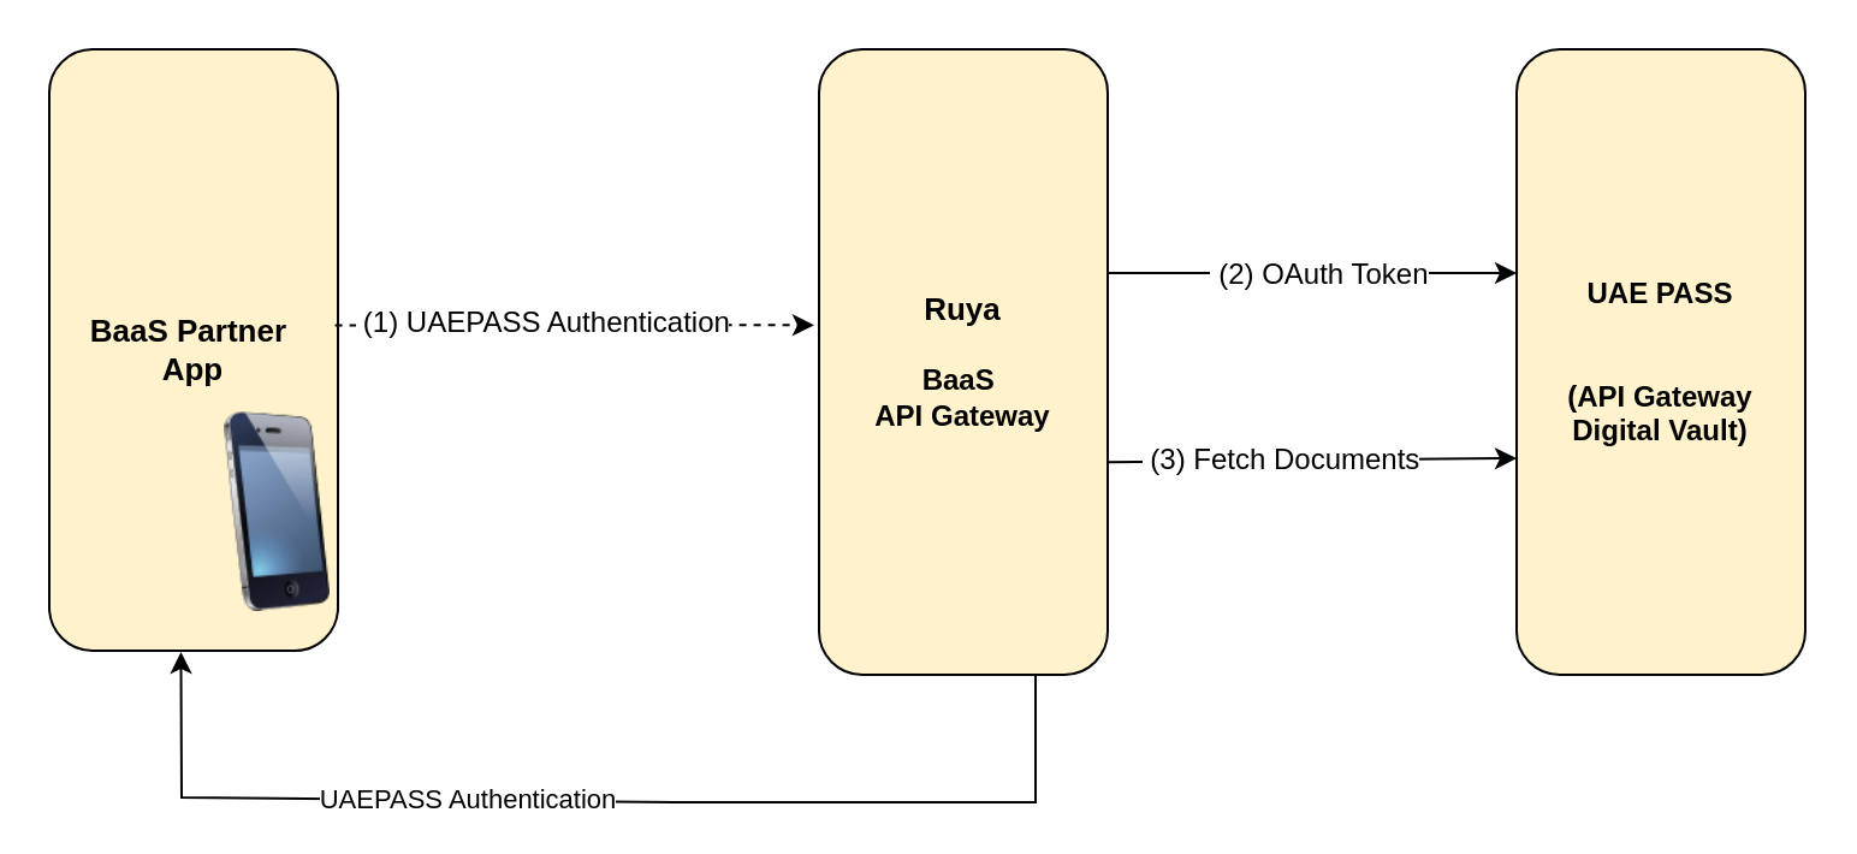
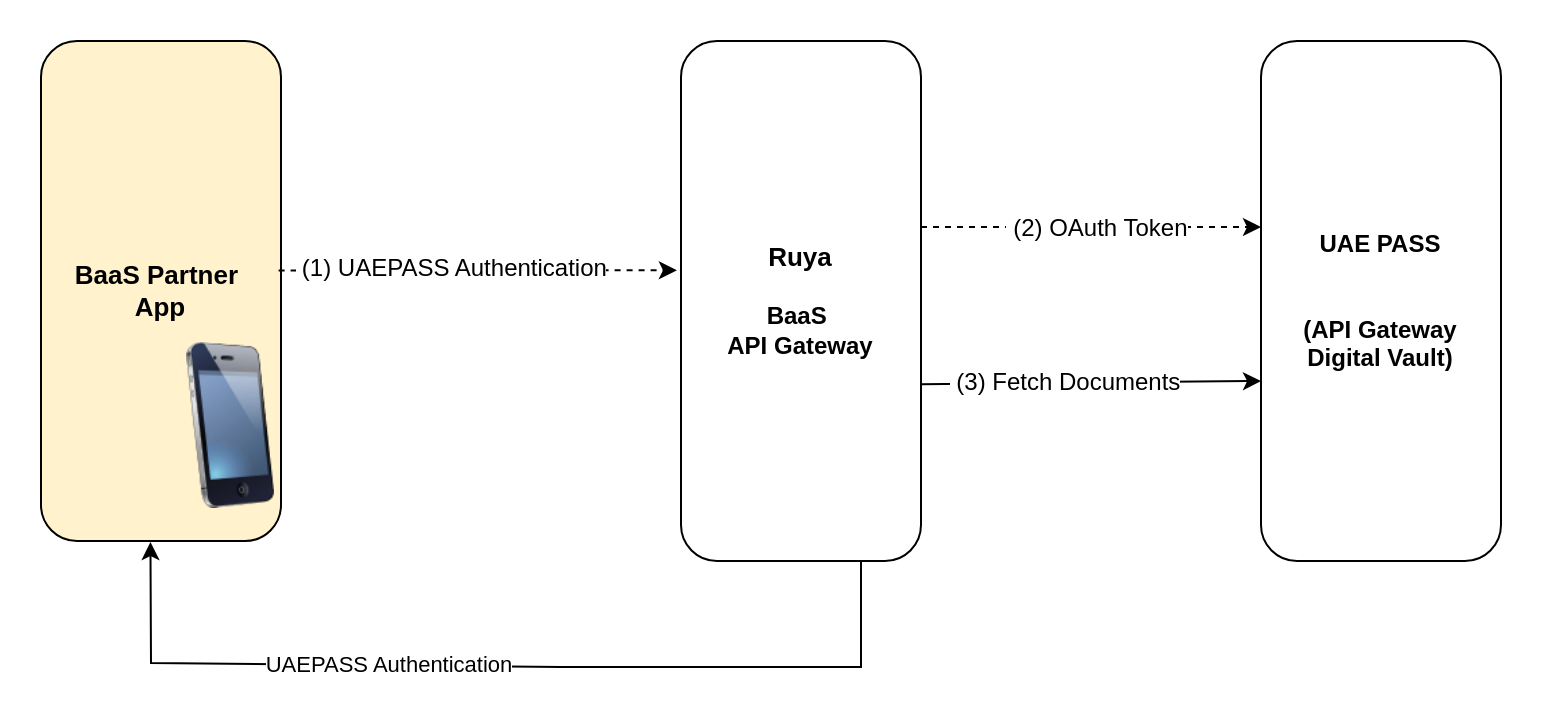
  <mxCell id="0" />
  <mxCell id="1" parent="0" />
  <mxCell id="2" value="&lt;b&gt;&lt;font style=&quot;font-size: 13px;&quot;&gt;BaaS Partner&amp;nbsp;&lt;/font&gt;&lt;/b&gt;&lt;div&gt;&lt;b&gt;&lt;font style=&quot;font-size: 13px;&quot;&gt;App&lt;/font&gt;&lt;/b&gt;&lt;/div&gt;" style="rounded=1;whiteSpace=wrap;html=1;fillColor=#fff2cc;" parent="1" vertex="1"><mxGeometry x="20" y="20" width="120" height="250" as="geometry" /></mxCell>
- <mxCell id="3" style="edgeStyle=orthogonalEdgeStyle;rounded=0;orthogonalLoop=1;jettySize=auto;html=1;" parent="1" source="5" target="6" edge="1"><mxGeometry relative="1" as="geometry"><Array as="points"><mxPoint x="620" y="113" /><mxPoint x="620" y="113" /></Array></mxGeometry></mxCell>
+ <mxCell id="3" style="edgeStyle=orthogonalEdgeStyle;rounded=0;orthogonalLoop=1;jettySize=auto;html=1;dashed=1;" parent="1" source="5" target="6" edge="1"><mxGeometry relative="1" as="geometry"><Array as="points"><mxPoint x="620" y="113" /><mxPoint x="620" y="113" /></Array></mxGeometry></mxCell>
  <mxCell id="4" value="&lt;font style=&quot;font-size: 12px;&quot;&gt;&amp;nbsp;(2) OAuth Token&lt;/font&gt;" style="edgeLabel;html=1;align=center;verticalAlign=middle;resizable=0;points=[];" parent="3" vertex="1" connectable="0"><mxGeometry x="0.025" relative="1" as="geometry"><mxPoint as="offset" /></mxGeometry></mxCell>
- <mxCell id="5" value="&lt;b&gt;&lt;font style=&quot;font-size: 13px;&quot;&gt;Ruya&lt;/font&gt;&lt;/b&gt;&lt;div&gt;&lt;b&gt;&lt;br&gt;&lt;/b&gt;&lt;/div&gt;&lt;div&gt;&lt;b&gt;BaaS&amp;nbsp;&lt;/b&gt;&lt;div&gt;&lt;b&gt;API Gateway&lt;/b&gt;&lt;/div&gt;&lt;/div&gt;" style="rounded=1;whiteSpace=wrap;html=1;fillColor=#fff2cc;" parent="1" vertex="1"><mxGeometry x="340" y="20" width="120" height="260" as="geometry" /></mxCell>
- <mxCell id="6" value="&lt;b&gt;UAE PASS&lt;/b&gt;&lt;div&gt;&lt;br&gt;&lt;/div&gt;&lt;div&gt;&lt;br&gt;&lt;/div&gt;&lt;div&gt;&lt;b&gt;(API Gateway&lt;/b&gt;&lt;/div&gt;&lt;div&gt;&lt;b&gt;Digital Vault)&lt;/b&gt;&lt;/div&gt;" style="rounded=1;whiteSpace=wrap;html=1;fillColor=#fff2cc;" parent="1" vertex="1"><mxGeometry x="630" y="20" width="120" height="260" as="geometry" /></mxCell>
+ <mxCell id="5" value="&lt;b&gt;&lt;font style=&quot;font-size: 13px;&quot;&gt;Ruya&lt;/font&gt;&lt;/b&gt;&lt;div&gt;&lt;b&gt;&lt;br&gt;&lt;/b&gt;&lt;/div&gt;&lt;div&gt;&lt;b&gt;BaaS&amp;nbsp;&lt;/b&gt;&lt;div&gt;&lt;b&gt;API Gateway&lt;/b&gt;&lt;/div&gt;&lt;/div&gt;" style="rounded=1;whiteSpace=wrap;html=1;" parent="1" vertex="1"><mxGeometry x="340" y="20" width="120" height="260" as="geometry" /></mxCell>
+ <mxCell id="6" value="&lt;b&gt;UAE PASS&lt;/b&gt;&lt;div&gt;&lt;br&gt;&lt;/div&gt;&lt;div&gt;&lt;br&gt;&lt;/div&gt;&lt;div&gt;&lt;b&gt;(API Gateway&lt;/b&gt;&lt;/div&gt;&lt;div&gt;&lt;b&gt;Digital Vault)&lt;/b&gt;&lt;/div&gt;" style="rounded=1;whiteSpace=wrap;html=1;" parent="1" vertex="1"><mxGeometry x="630" y="20" width="120" height="260" as="geometry" /></mxCell>
  <mxCell id="7" value="" style="endArrow=classic;html=1;rounded=0;exitX=0.997;exitY=0.66;exitDx=0;exitDy=0;exitPerimeter=0;" parent="1" source="5" edge="1"><mxGeometry width="50" height="50" relative="1" as="geometry"><mxPoint x="490" y="183" as="sourcePoint" /><mxPoint x="630" y="190" as="targetPoint" /></mxGeometry></mxCell>
  <mxCell id="8" value="&lt;font style=&quot;font-size: 12px;&quot;&gt;&amp;nbsp;(3) Fetch Documents&lt;/font&gt;" style="edgeLabel;html=1;align=center;verticalAlign=middle;resizable=0;points=[];" parent="7" vertex="1" connectable="0"><mxGeometry x="-0.153" relative="1" as="geometry"><mxPoint as="offset" /></mxGeometry></mxCell>
  <mxCell id="9" value="" style="endArrow=classic;html=1;rounded=0;entryX=-0.017;entryY=0.441;entryDx=0;entryDy=0;entryPerimeter=0;exitX=0.99;exitY=0.459;exitDx=0;exitDy=0;exitPerimeter=0;dashed=1;" parent="1" source="2" target="5" edge="1"><mxGeometry width="50" height="50" relative="1" as="geometry"><mxPoint x="180" y="123" as="sourcePoint" /><mxPoint x="230" y="73" as="targetPoint" /></mxGeometry></mxCell>
  <mxCell id="10" value="&lt;font style=&quot;font-size: 12px;&quot;&gt;&amp;nbsp;(1) UAEPASS Authentication&lt;/font&gt;" style="edgeLabel;html=1;align=center;verticalAlign=middle;resizable=0;points=[];" parent="9" vertex="1" connectable="0"><mxGeometry x="-0.136" y="1" relative="1" as="geometry"><mxPoint as="offset" /></mxGeometry></mxCell>
  <mxCell id="11" value="" style="endArrow=classic;html=1;rounded=0;entryX=0.456;entryY=1.002;entryDx=0;entryDy=0;entryPerimeter=0;" parent="1" target="2" edge="1"><mxGeometry width="50" height="50" relative="1" as="geometry"><mxPoint x="430" y="280" as="sourcePoint" /><mxPoint x="480" y="230" as="targetPoint" /><Array as="points"><mxPoint x="430" y="333" /><mxPoint x="280" y="333" /><mxPoint x="75" y="331" /></Array></mxGeometry></mxCell>
  <mxCell id="12" value="UAEPASS Authentication" style="edgeLabel;html=1;align=center;verticalAlign=middle;resizable=0;points=[];" parent="11" vertex="1" connectable="0"><mxGeometry x="0.239" y="-1" relative="1" as="geometry"><mxPoint as="offset" /></mxGeometry></mxCell>
  <mxCell id="13" value="" style="image;html=1;image=img/lib/clip_art/telecommunication/iPhone_128x128.png" parent="1" vertex="1"><mxGeometry x="70" y="171" width="90" height="83" as="geometry" /></mxCell>
